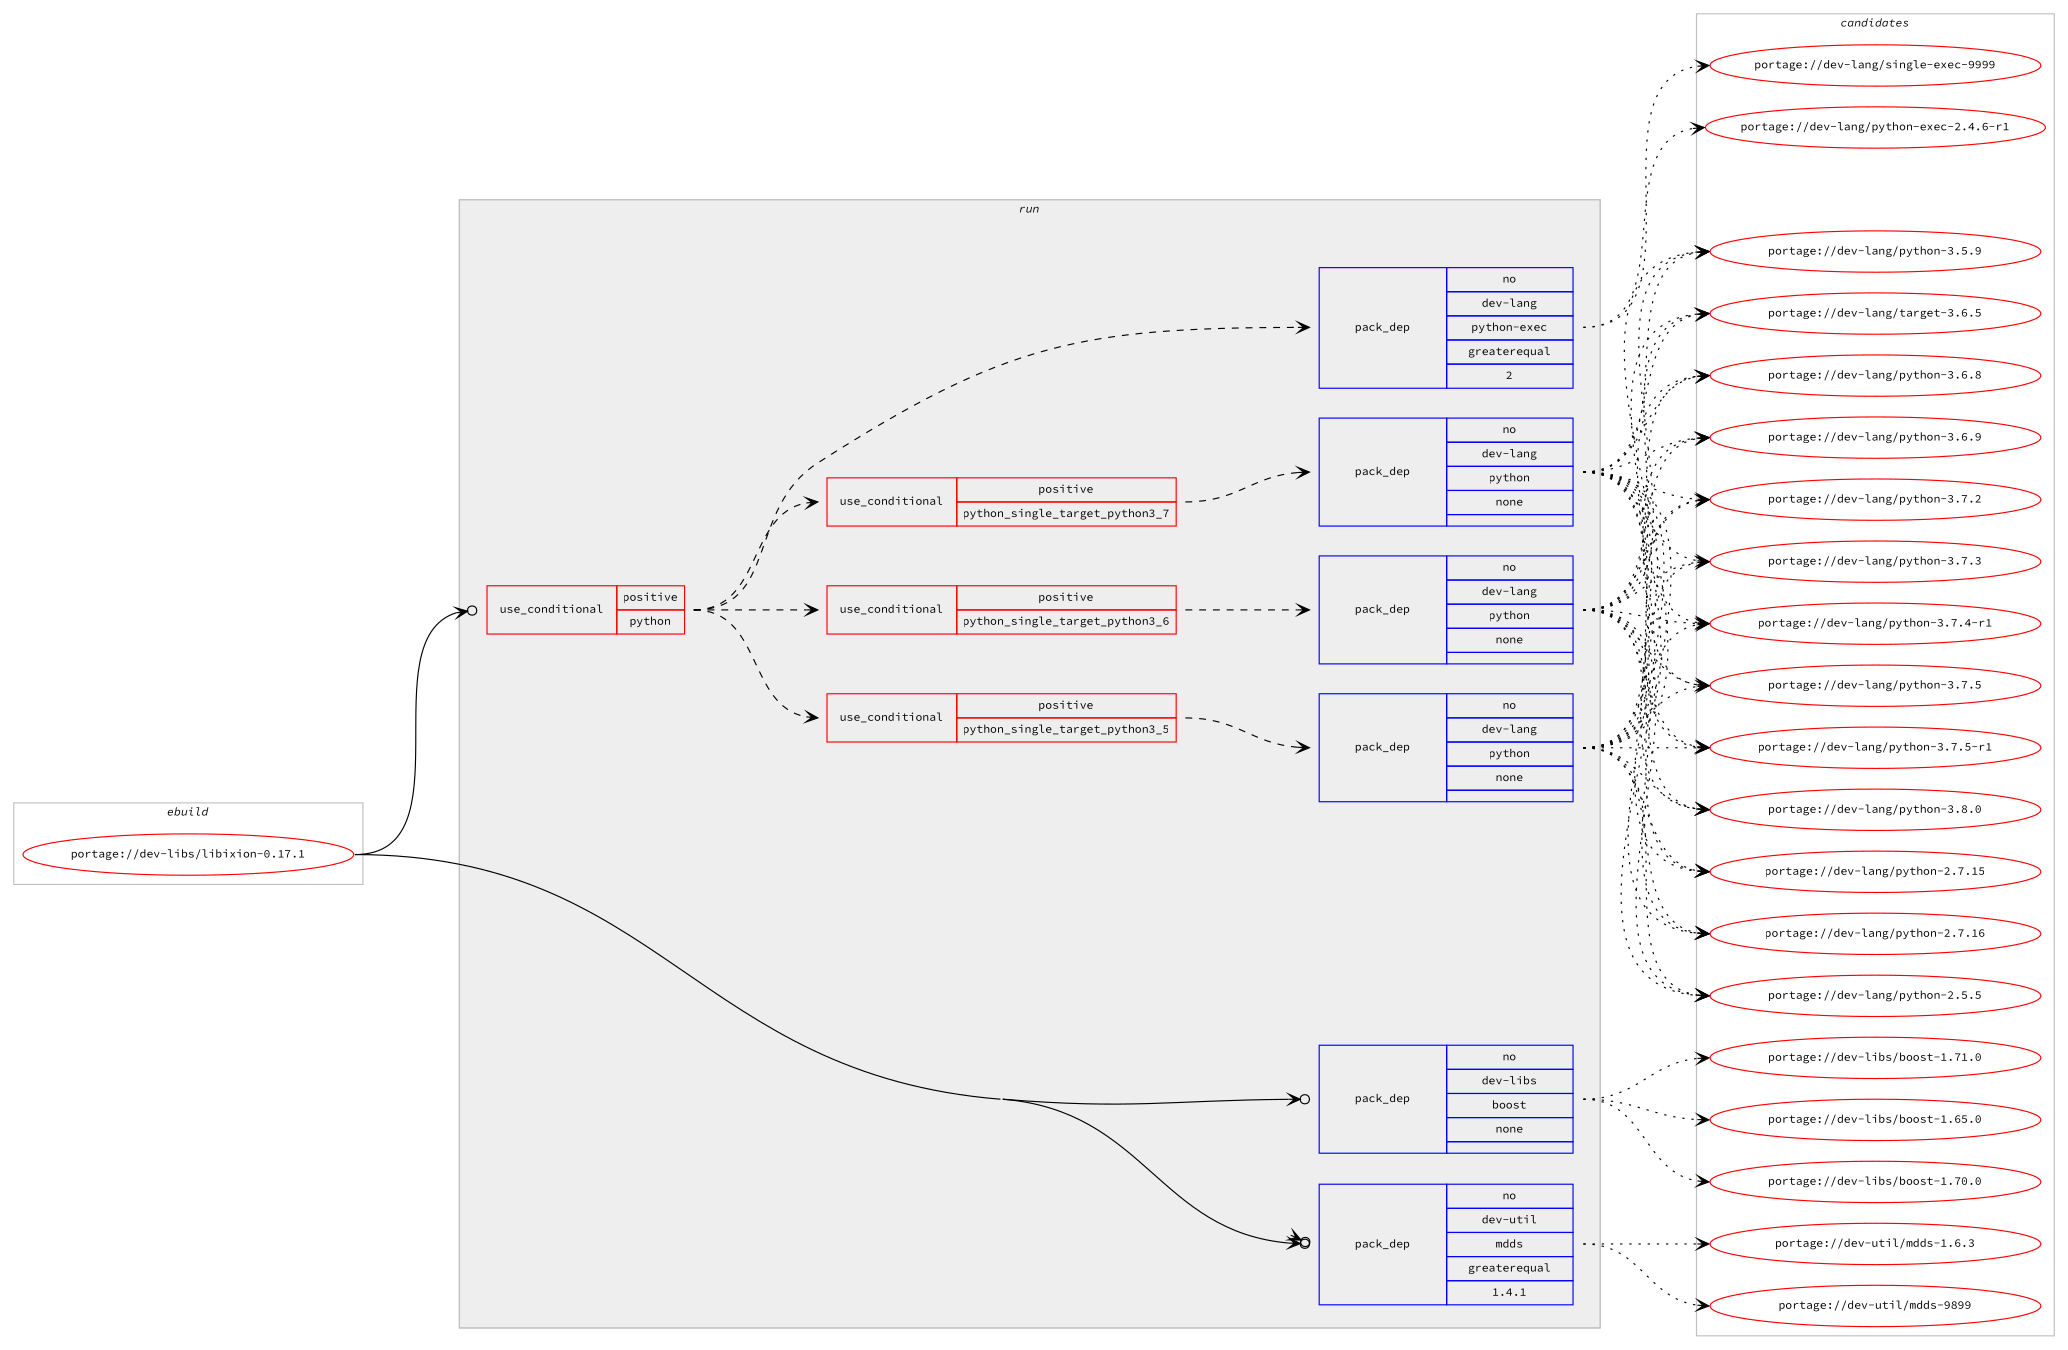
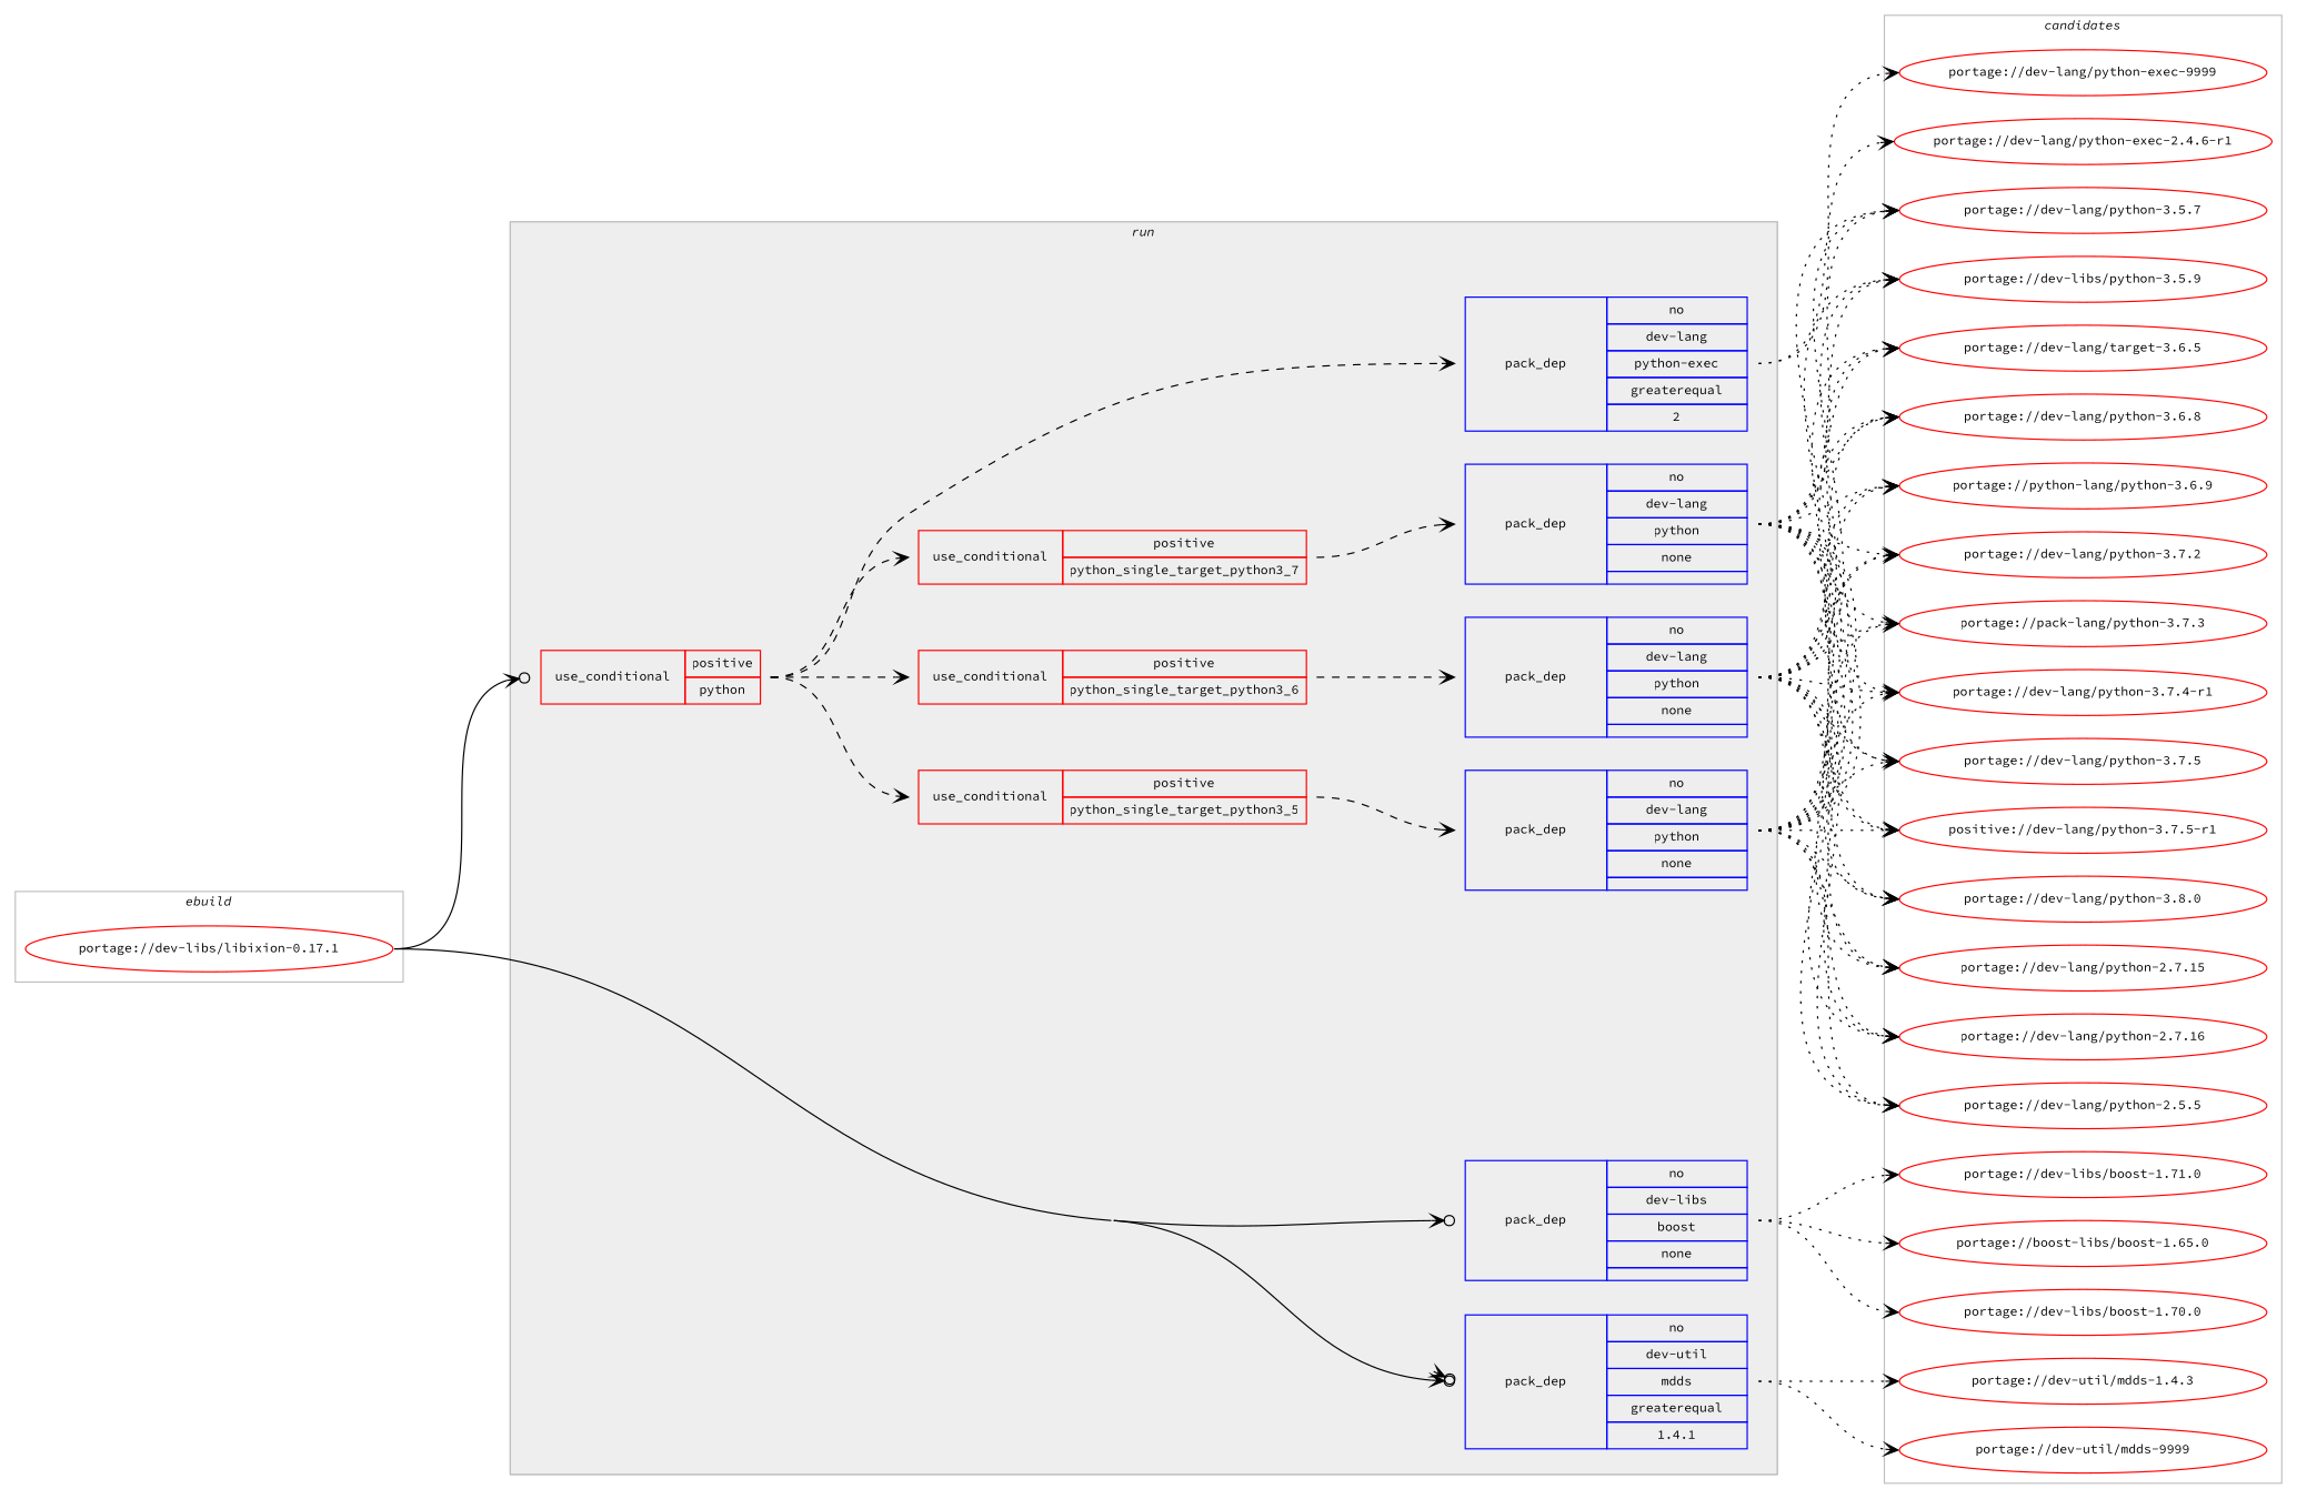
  digraph {
    compound=true
    concentrate=true
    fontname="Source Code Pro"
    fontsize=10
    newrank=true
    rankdir=LR
    ranksep=1.5
    node [color=red fontname="Source Code Pro" fontsize=10]
    edge [arrowhead=vee fontname="Source Code Pro" headport=w style=dotted tailport=e weight=100]
    n1 [label="portage://dev-libs/libixion-0.17.1" width=4]
    n2 [color=blue label=<<TABLE BORDER="0" CELLBORDER="1" CELLSPACING="0" CELLPADDING="4" WIDTH="220"><TR><TD ROWSPAN="6" CELLPADDING="30">pack_dep</TD></TR><TR><TD WIDTH="110">no</TD></TR><TR><TD>dev-lang</TD></TR><TR><TD>python</TD></TR><TR><TD>none</TD></TR><TR><TD></TD></TR></TABLE>> shape=none]
    n3 [label=<<TABLE BORDER="0" CELLBORDER="1" CELLSPACING="0" CELLPADDING="4"><TR><TD ROWSPAN="3" CELLPADDING="10">use_conditional</TD></TR><TR><TD>positive</TD></TR><TR><TD>python_single_target_python3_5</TD></TR></TABLE>> shape=none]
    n4 [color=blue label=<<TABLE BORDER="0" CELLBORDER="1" CELLSPACING="0" CELLPADDING="4" WIDTH="220"><TR><TD ROWSPAN="6" CELLPADDING="30">pack_dep</TD></TR><TR><TD WIDTH="110">no</TD></TR><TR><TD>dev-lang</TD></TR><TR><TD>python</TD></TR><TR><TD>none</TD></TR><TR><TD></TD></TR></TABLE>> shape=none]
    n5 [label=<<TABLE BORDER="0" CELLBORDER="1" CELLSPACING="0" CELLPADDING="4"><TR><TD ROWSPAN="3" CELLPADDING="10">use_conditional</TD></TR><TR><TD>positive</TD></TR><TR><TD>python_single_target_python3_6</TD></TR></TABLE>> shape=none]
    n6 [color=blue label=<<TABLE BORDER="0" CELLBORDER="1" CELLSPACING="0" CELLPADDING="4" WIDTH="220"><TR><TD ROWSPAN="6" CELLPADDING="30">pack_dep</TD></TR><TR><TD WIDTH="110">no</TD></TR><TR><TD>dev-lang</TD></TR><TR><TD>python</TD></TR><TR><TD>none</TD></TR><TR><TD></TD></TR></TABLE>> shape=none]
    n7 [label=<<TABLE BORDER="0" CELLBORDER="1" CELLSPACING="0" CELLPADDING="4"><TR><TD ROWSPAN="3" CELLPADDING="10">use_conditional</TD></TR><TR><TD>positive</TD></TR><TR><TD>python_single_target_python3_7</TD></TR></TABLE>> shape=none]
    n8 [color=blue label=<<TABLE BORDER="0" CELLBORDER="1" CELLSPACING="0" CELLPADDING="4" WIDTH="220"><TR><TD ROWSPAN="6" CELLPADDING="30">pack_dep</TD></TR><TR><TD WIDTH="110">no</TD></TR><TR><TD>dev-lang</TD></TR><TR><TD>python-exec</TD></TR><TR><TD>greaterequal</TD></TR><TR><TD>2</TD></TR></TABLE>> shape=none]
    n9 [label=<<TABLE BORDER="0" CELLBORDER="1" CELLSPACING="0" CELLPADDING="4"><TR><TD ROWSPAN="3" CELLPADDING="10">use_conditional</TD></TR><TR><TD>positive</TD></TR><TR><TD>python</TD></TR></TABLE>> shape=none]
    n10 [color=blue label=<<TABLE BORDER="0" CELLBORDER="1" CELLSPACING="0" CELLPADDING="4" WIDTH="220"><TR><TD ROWSPAN="6" CELLPADDING="30">pack_dep</TD></TR><TR><TD WIDTH="110">no</TD></TR><TR><TD>dev-libs</TD></TR><TR><TD>boost</TD></TR><TR><TD>none</TD></TR><TR><TD></TD></TR></TABLE>> shape=none]
    n11 [color=blue label=<<TABLE BORDER="0" CELLBORDER="1" CELLSPACING="0" CELLPADDING="4" WIDTH="220"><TR><TD ROWSPAN="6" CELLPADDING="30">pack_dep</TD></TR><TR><TD WIDTH="110">no</TD></TR><TR><TD>dev-util</TD></TR><TR><TD>mdds</TD></TR><TR><TD>greaterequal</TD></TR><TR><TD>1.4.1</TD></TR></TABLE>> shape=none]
    n12 [label="portage://dev-lang/python-2.7.15" width=4]
    n13 [label="portage://dev-lang/python-2.7.16" width=4]
    n14 [label="portage://dev-lang/python-2.5.5" width=4]
-   n16 [label="portage://dev-lang/python-3.5.9" width=4]
+   n15 [label="portage://dev-lang/python-3.5.7" width=4]
+   n16 [label="portage://dev-libs/python-3.5.9" width=4]
    n17 [label="portage://dev-lang/target-3.6.5" width=4]
    n18 [label="portage://dev-lang/python-3.6.8" width=4]
-   n19 [label="portage://dev-lang/python-3.6.9" width=4]
+   n19 [label="portage://python-lang/python-3.6.9" width=4]
    n20 [label="portage://dev-lang/python-3.7.2" width=4]
-   n21 [label="portage://dev-lang/python-3.7.3" width=4]
+   n21 [label="portage://pack-lang/python-3.7.3" width=4]
    n22 [label="portage://dev-lang/python-3.7.4-r1" width=4]
    n23 [label="portage://dev-lang/python-3.7.5" width=4]
-   n24 [label="portage://dev-lang/python-3.7.5-r1" width=4]
+   n24 [label="positive://dev-lang/python-3.7.5-r1" width=4]
    n25 [label="portage://dev-lang/python-3.8.0" width=4]
    n26 [label="portage://dev-lang/python-exec-2.4.6-r1" width=4]
-   n27 [label="portage://dev-lang/single-exec-9999" width=4]
-   n28 [label="portage://dev-libs/boost-1.65.0" width=4]
+   n27 [label="portage://dev-lang/python-exec-9999" width=4]
+   n28 [label="portage://boost-libs/boost-1.65.0" width=4]
    n29 [label="portage://dev-libs/boost-1.70.0" width=4]
    n30 [label="portage://dev-libs/boost-1.71.0" width=4]
-   n31 [label="portage://dev-util/mdds-1.6.3" width=4]
-   n32 [label="portage://dev-util/mdds-9899" width=4]
+   n31 [label="portage://dev-util/mdds-1.4.3" width=4]
+   n32 [label="portage://dev-util/mdds-9999" width=4]
    subgraph cluster_1 {
      color=gray
      label=<<i>ebuild</i>>
      rank=same
      n1
    }
    subgraph cluster_2 {
      color=gray
      label=<<i>dependencies</i>>
      subgraph cluster_3 {
        color=gray
        fillcolor="#eeeeee"
        label=<<i>compile</i>>
        style=filled
      }
      subgraph cluster_4 {
        color=gray
        fillcolor="#eeeeee"
        label=<<i>compile and run</i>>
        style=filled
        subgraph sub_5 {
          color=gray
          fillcolor="#eeeeee"
          label=<<i>compile and run</i>>
          style=filled
          n9
          subgraph sub_6 {
            color=gray
            fillcolor="#eeeeee"
            label=<<i>compile and run</i>>
            style=filled
            n3
            subgraph sub_7 {
              color=gray
              fillcolor="#eeeeee"
              label=<<i>compile and run</i>>
              style=filled
              n2
            }
          }
          subgraph sub_8 {
            color=gray
            fillcolor="#eeeeee"
            label=<<i>compile and run</i>>
            style=filled
            n5
            subgraph sub_9 {
              color=gray
              fillcolor="#eeeeee"
              label=<<i>compile and run</i>>
              style=filled
              n4
            }
          }
          subgraph sub_10 {
            color=gray
            fillcolor="#eeeeee"
            label=<<i>compile and run</i>>
            style=filled
            n7
            subgraph sub_11 {
              color=gray
              fillcolor="#eeeeee"
              label=<<i>compile and run</i>>
              style=filled
              n6
            }
          }
          subgraph sub_12 {
            color=gray
            fillcolor="#eeeeee"
            label=<<i>compile and run</i>>
            style=filled
            n8
          }
        }
        subgraph sub_13 {
          color=gray
          fillcolor="#eeeeee"
          label=<<i>compile and run</i>>
          style=filled
          n10
        }
        subgraph sub_14 {
          color=gray
          fillcolor="#eeeeee"
          label=<<i>compile and run</i>>
          style=filled
          n11
        }
      }
      subgraph cluster_15 {
        color=gray
        fillcolor="#eeeeee"
        label=<<i>run</i>>
        style=filled
      }
    }
    subgraph cluster_16 {
      color=gray
      label=<<i>candidates</i>>
      rank=same
      subgraph sub_17 {
        color=black
        label=<<i>candidates</i>>
        nodesep=1
        rank=same
        n12
        n13
        n14
+       n15
        n16
        n17
        n18
        n19
        n20
        n21
        n22
        n23
        n24
        n25
      }
      subgraph sub_18 {
        color=black
        label=<<i>candidates</i>>
        nodesep=1
        rank=same
        n12
        n13
        n14
+       n15
        n16
        n17
        n18
        n19
        n20
        n21
        n22
        n23
        n24
        n25
      }
      subgraph sub_19 {
        color=black
        label=<<i>candidates</i>>
        nodesep=1
        rank=same
        n12
        n13
        n14
+       n15
        n16
        n17
        n18
        n19
        n20
        n21
        n22
        n23
        n24
        n25
      }
      subgraph sub_20 {
        color=black
        label=<<i>candidates</i>>
        nodesep=1
        rank=same
        n26
        n27
      }
      subgraph sub_21 {
        color=black
        label=<<i>candidates</i>>
        nodesep=1
        rank=same
        n28
        n29
        n30
      }
      subgraph sub_22 {
        color=black
        label=<<i>candidates</i>>
        nodesep=1
        rank=same
        n31
        n32
      }
    }
    n1 -> n9 [arrowhead=odotvee style=solid weight=20]
    n1 -> n10 [arrowhead=odotvee style=solid weight=20]
    n1 -> n11 [arrowhead=odotvee style=solid weight=20]
    n2 -> n12
    n2 -> n13
    n2 -> n14
+   n2 -> n15
    n2 -> n16
    n2 -> n17
    n2 -> n18
    n2 -> n19
    n2 -> n20
    n2 -> n21
    n2 -> n22
    n2 -> n23
    n2 -> n24
    n2 -> n25
    n3 -> n2 [style=dashed weight=20]
    n4 -> n12
    n4 -> n13
    n4 -> n14
+   n4 -> n15
    n4 -> n16
    n4 -> n17
    n4 -> n18
    n4 -> n19
    n4 -> n20
    n4 -> n21
    n4 -> n22
    n4 -> n23
    n4 -> n24
    n4 -> n25
    n5 -> n4 [style=dashed weight=20]
    n6 -> n12
    n6 -> n13
    n6 -> n14
+   n6 -> n15
    n6 -> n16
    n6 -> n17
    n6 -> n18
    n6 -> n19
    n6 -> n20
    n6 -> n21
    n6 -> n22
    n6 -> n23
    n6 -> n24
    n6 -> n25
    n7 -> n6 [style=dashed weight=20]
    n8 -> n26
    n8 -> n27
    n9 -> n3 [style=dashed weight=20]
    n9 -> n5 [style=dashed weight=20]
    n9 -> n7 [style=dashed weight=20]
    n9 -> n8 [style=dashed weight=20]
    n10 -> n28
    n10 -> n29
    n10 -> n30
    n11 -> n31
    n11 -> n32
  }
